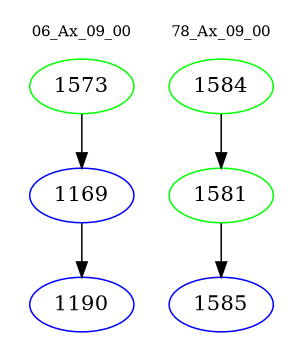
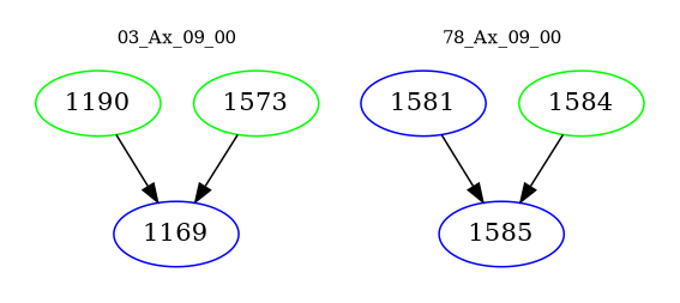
  digraph {
    node [color=blue]
    edge [color=black]
    n1 [color=green label=1573]
    n2 [label=1169]
-   n3 [label=1190]
+   n3 [color=green label=1190]
    n4 [color=green label=1584]
-   n5 [color=green label=1581]
+   n5 [label=1581]
    n6 [label=1585]
    subgraph cluster_1 {
      color=white
      fontsize=10
-     label="06_Ax_09_00"
+     label="03_Ax_09_00"
      n1
      n2
      n3
    }
    subgraph cluster_2 {
      color=white
      fontsize=10
      label="78_Ax_09_00"
      n4
      n5
      n6
    }
    n1 -> n2
-   n2 -> n3
-   n4 -> n5
+   n3 -> n2
+   n4 -> n6
    n5 -> n6
  }
